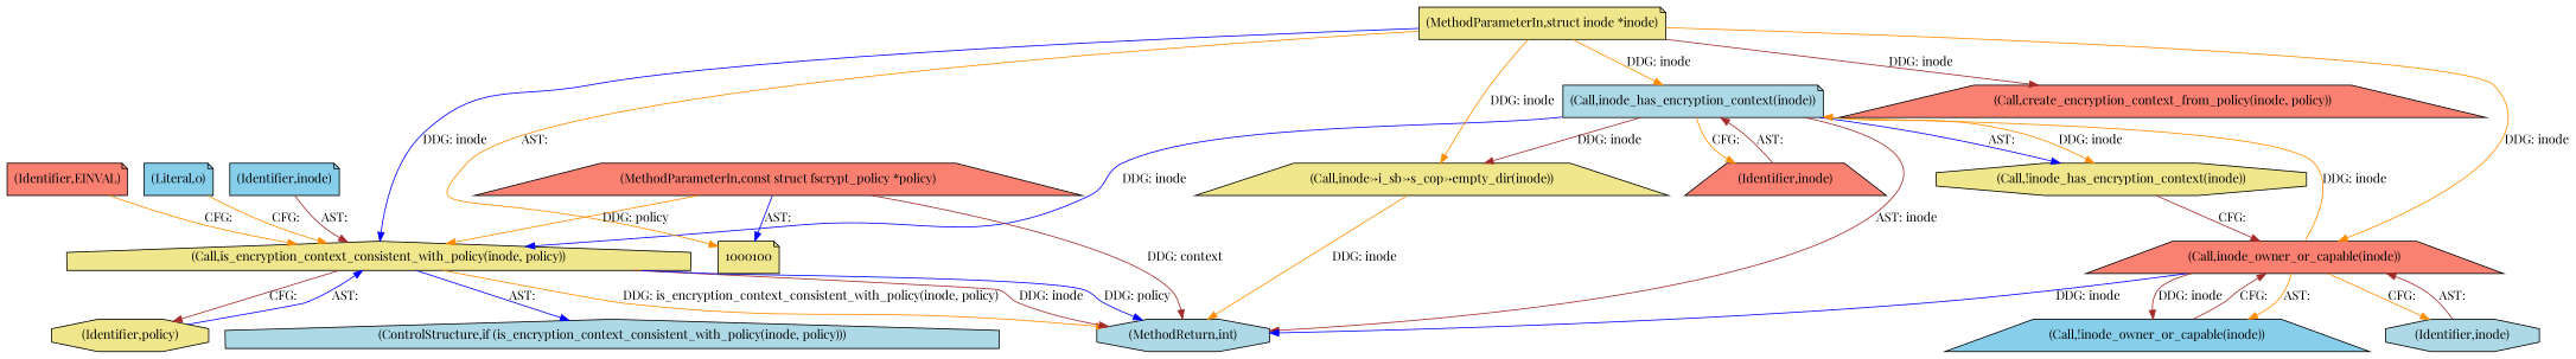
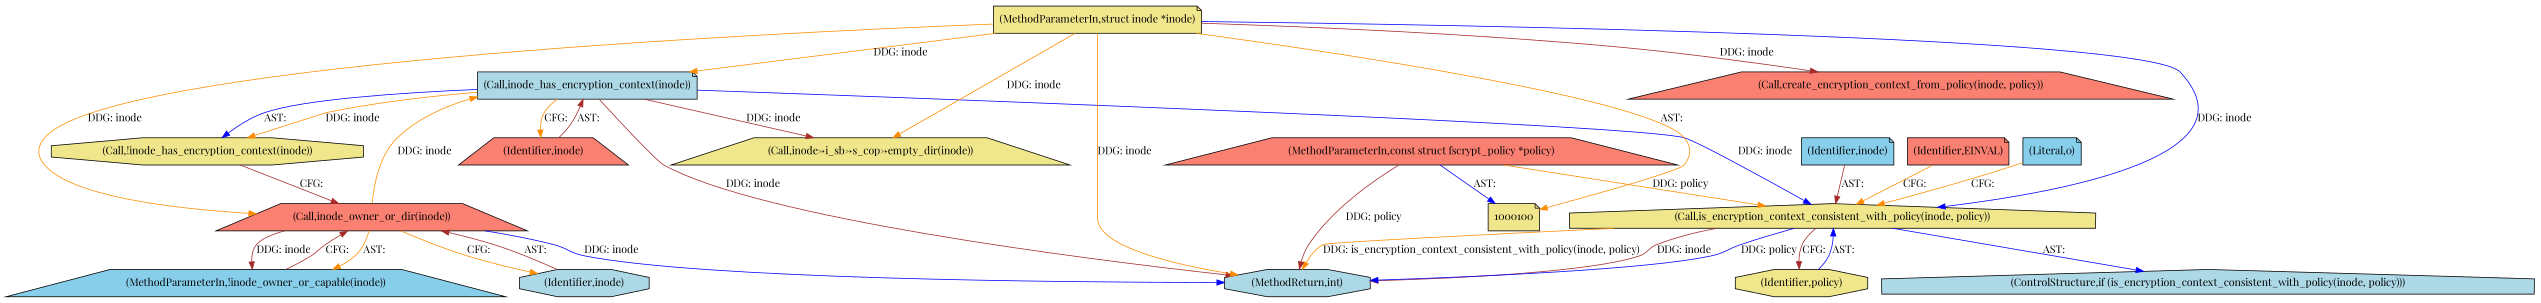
  digraph {
    fontname="Playfair Display"
    node [fillcolor=khaki fontname="Playfair Display" shape=note style=filled]
    edge [color=darkorange fontname="Playfair Display"]
    n1 [label="(Call,is_encryption_context_consistent_with_policy(inode, policy))" shape=house]
    n2 [fillcolor=lightblue label="(MethodReturn,int)" shape=octagon]
    n3 [label="(Identifier,policy)" shape=octagon]
    n4 [fillcolor=lightblue label="(ControlStructure,if (is_encryption_context_consistent_with_policy(inode, policy)))" shape=house]
    n5 [fillcolor=lightblue label="(Call,inode_has_encryption_context(inode))"]
    n6 [label="(Call,!inode_has_encryption_context(inode))" shape=octagon]
    n7 [fillcolor=salmon label="(Identifier,inode)" shape=trapezium]
    n8 [label="(Call,inode->i_sb->s_cop->empty_dir(inode))" shape=trapezium]
-   n9 [fillcolor=salmon label="(Call,inode_owner_or_capable(inode))" shape=trapezium]
-   n10 [fillcolor=skyblue label="(Call,!inode_owner_or_capable(inode))" shape=trapezium]
+   n9 [fillcolor=salmon label="(Call,inode_owner_or_dir(inode))" shape=trapezium]
+   n10 [fillcolor=skyblue label="(MethodParameterIn,!inode_owner_or_capable(inode))" shape=trapezium]
    n11 [fillcolor=lightblue label="(Identifier,inode)" shape=octagon]
    n12 [label="(MethodParameterIn,struct inode *inode)"]
    n13 [fillcolor=salmon label="(Call,create_encryption_context_from_policy(inode, policy))" shape=trapezium]
    1000100
    n15 [fillcolor=salmon label="(MethodParameterIn,const struct fscrypt_policy *policy)" shape=trapezium]
    n16 [fillcolor=skyblue label="(Identifier,inode)"]
    n17 [fillcolor=salmon label="(Identifier,EINVAL)"]
    n18 [fillcolor=skyblue label="(Literal,0)"]
    n1 -> n2 [label="DDG: is_encryption_context_consistent_with_policy(inode, policy)"]
    n1 -> n2 [color=brown label="DDG: inode"]
    n1 -> n2 [color=blue label="DDG: policy"]
    n1 -> n3 [color=brown label="CFG: "]
    n1 -> n4 [color=blue label="AST: "]
    n3 -> n1 [color=blue label="AST: "]
    n5 -> n1 [color=blue label="DDG: inode"]
-   n5 -> n2 [color=brown label="AST: inode"]
+   n5 -> n2 [color=brown label="DDG: inode"]
    n5 -> n6 [color=blue label="AST: "]
    n5 -> n6 [label="DDG: inode"]
    n5 -> n7 [label="CFG: "]
    n5 -> n8 [color=brown label="DDG: inode"]
    n6 -> n9 [color=brown label="CFG: "]
    n7 -> n5 [color=brown label="AST: "]
    n9 -> n2 [color=blue label="DDG: inode"]
    n9 -> n5 [label="DDG: inode"]
    n9 -> n10 [label="AST: "]
    n9 -> n10 [color=brown label="DDG: inode"]
    n9 -> n11 [label="CFG: "]
    n10 -> n9 [color=brown label="CFG: "]
    n11 -> n9 [color=brown label="AST: "]
    n12 -> n1 [color=blue label="DDG: inode"]
-   n8 -> n2 [label="DDG: inode"]
+   n12 -> n2 [label="DDG: inode"]
    n12 -> n5 [label="DDG: inode"]
    n12 -> n8 [label="DDG: inode"]
    n12 -> n9 [label="DDG: inode"]
    n12 -> n13 [color=brown label="DDG: inode"]
    n12 -> 1000100 [label="AST: "]
    n15 -> n1 [label="DDG: policy"]
-   n15 -> n2 [color=brown label="DDG: context"]
+   n15 -> n2 [color=brown label="DDG: policy"]
    n15 -> 1000100 [color=blue label="AST: "]
    n16 -> n1 [color=brown label="AST: "]
    n17 -> n1 [label="CFG: "]
    n18 -> n1 [label="CFG: "]
  }
